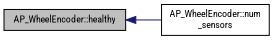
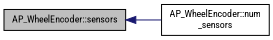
  digraph {
    rankdir=LR
    fontname="Roboto Condensed"
    node [color=black fontname="Roboto Condensed" fontsize=10 shape=record style=filled]
-   n1 [fillcolor=grey75 fontcolor=black height=0.2 label="AP_WheelEncoder::healthy" width=0.4]
+   n1 [fillcolor=grey75 fontcolor=black height=0.2 label="AP_WheelEncoder::sensors" width=0.4]
    n2 [fillcolor=white height=0.2 label="AP_WheelEncoder::num\l_sensors" width=0.4]
    n1 -> n2 [color=midnightblue dir=back fontname="Roboto Condensed" fontsize=10 labelfontname=Helvetica labelfontsize=10 style=solid]
  }
